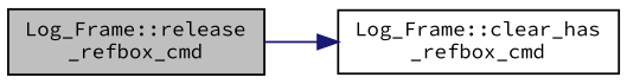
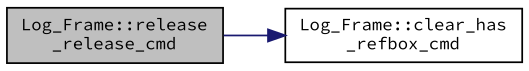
  digraph {
    rankdir=LR
    fontname="Source Code Pro"
    node [color=black fontname="Source Code Pro" fontsize=10 shape=record style=filled]
-   n1 [fillcolor=grey75 fontcolor=black height=0.2 label="Log_Frame::release\l_refbox_cmd" width=0.4]
+   n1 [fillcolor=grey75 fontcolor=black height=0.2 label="Log_Frame::release\l_release_cmd" width=0.4]
    n2 [fillcolor=white height=0.2 label="Log_Frame::clear_has\l_refbox_cmd" width=0.4]
    n1 -> n2 [color=midnightblue fontname="Source Code Pro" fontsize=10 labelfontname=Helvetica labelfontsize=10 style=solid]
  }
